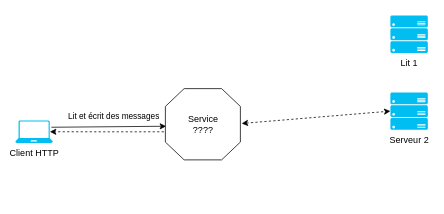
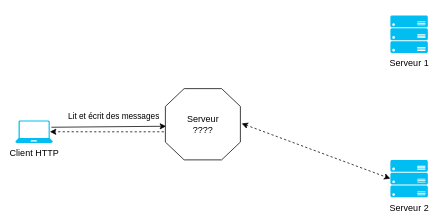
  <mxCell id="0" />
  <mxCell id="1" parent="0" />
  <mxCell id="2" value="Client HTTP" style="verticalLabelPosition=bottom;html=1;verticalAlign=top;align=center;strokeColor=none;fillColor=#00BEF2;shape=mxgraph.azure.laptop;pointerEvents=1;" parent="1" vertex="1"><mxGeometry x="20" y="160" width="50" height="30" as="geometry" /></mxCell>
  <mxCell id="3" value="" style="endArrow=classic;html=1;exitX=0.96;exitY=0.3;exitDx=0;exitDy=0;exitPerimeter=0;entryX=0.01;entryY=0.528;entryDx=0;entryDy=0;entryPerimeter=0;" parent="1" source="2" target="7" edge="1"><mxGeometry width="50" height="50" relative="1" as="geometry"><mxPoint x="340" y="260" as="sourcePoint" /><mxPoint x="210" y="200" as="targetPoint" /><Array as="points" /></mxGeometry></mxCell>
  <mxCell id="4" value="Lit et écrit des messages" style="edgeLabel;html=1;align=center;verticalAlign=middle;resizable=0;points=[];" parent="3" vertex="1" connectable="0"><mxGeometry x="-0.155" relative="1" as="geometry"><mxPoint x="18" y="-15" as="offset" /></mxGeometry></mxCell>
  <mxCell id="5" style="edgeStyle=orthogonalEdgeStyle;rounded=0;orthogonalLoop=1;jettySize=auto;html=1;entryX=0.92;entryY=0.5;entryDx=0;entryDy=0;entryPerimeter=0;dashed=1;exitX=-0.02;exitY=0.606;exitDx=0;exitDy=0;exitPerimeter=0;" parent="1" source="7" target="2" edge="1"><mxGeometry relative="1" as="geometry"><mxPoint x="190" y="220" as="sourcePoint" /></mxGeometry></mxCell>
- <mxCell id="6" value="Lit 1" style="verticalLabelPosition=bottom;html=1;verticalAlign=top;align=center;strokeColor=none;fillColor=#00BEF2;shape=mxgraph.azure.server_rack;" parent="1" vertex="1"><mxGeometry x="520" y="20" width="50" height="50" as="geometry" /></mxCell>
- <mxCell id="7" value="Service&lt;br&gt;????" style="verticalLabelPosition=middle;verticalAlign=middle;html=1;shape=mxgraph.basic.polygon;polyCoords=[[0.25,0],[0.75,0],[1,0.25],[1,0.75],[0.75,1],[0.25,1],[0,0.75],[0,0.25]];polyline=0;labelPosition=center;align=center;" parent="1" vertex="1"><mxGeometry x="220" y="117.5" width="100" height="95" as="geometry" /></mxCell>
- <mxCell id="8" value="Serveur 2" style="verticalLabelPosition=bottom;html=1;verticalAlign=top;align=center;strokeColor=none;fillColor=#00BEF2;shape=mxgraph.azure.server_rack;" parent="1" vertex="1"><mxGeometry x="520" y="122.5" width="50" height="50" as="geometry" /></mxCell>
+ <mxCell id="6" value="Serveur 1" style="verticalLabelPosition=bottom;html=1;verticalAlign=top;align=center;strokeColor=none;fillColor=#00BEF2;shape=mxgraph.azure.server_rack;" parent="1" vertex="1"><mxGeometry x="520" y="20" width="50" height="50" as="geometry" /></mxCell>
+ <mxCell id="7" value="Serveur&lt;br&gt;????" style="verticalLabelPosition=middle;verticalAlign=middle;html=1;shape=mxgraph.basic.polygon;polyCoords=[[0.25,0],[0.75,0],[1,0.25],[1,0.75],[0.75,1],[0.25,1],[0,0.75],[0,0.25]];polyline=0;labelPosition=center;align=center;" parent="1" vertex="1"><mxGeometry x="220" y="117.5" width="100" height="95" as="geometry" /></mxCell>
+ <mxCell id="8" value="Serveur 2" style="verticalLabelPosition=bottom;html=1;verticalAlign=top;align=center;strokeColor=none;fillColor=#00BEF2;shape=mxgraph.azure.server_rack;" parent="1" vertex="1"><mxGeometry x="520" y="212.5" width="50" height="50" as="geometry" /></mxCell>
  <mxCell id="9" style="rounded=0;orthogonalLoop=1;jettySize=auto;html=1;entryX=0;entryY=0.5;entryDx=0;entryDy=0;entryPerimeter=0;endArrow=classic;endFill=1;startArrow=classic;startFill=1;exitX=1.017;exitY=0.489;exitDx=0;exitDy=0;exitPerimeter=0;dashed=1;" parent="1" source="7" target="8" edge="1"><mxGeometry relative="1" as="geometry"><mxPoint x="330" y="151" as="sourcePoint" /><mxPoint x="530" y="55" as="targetPoint" /></mxGeometry></mxCell>
